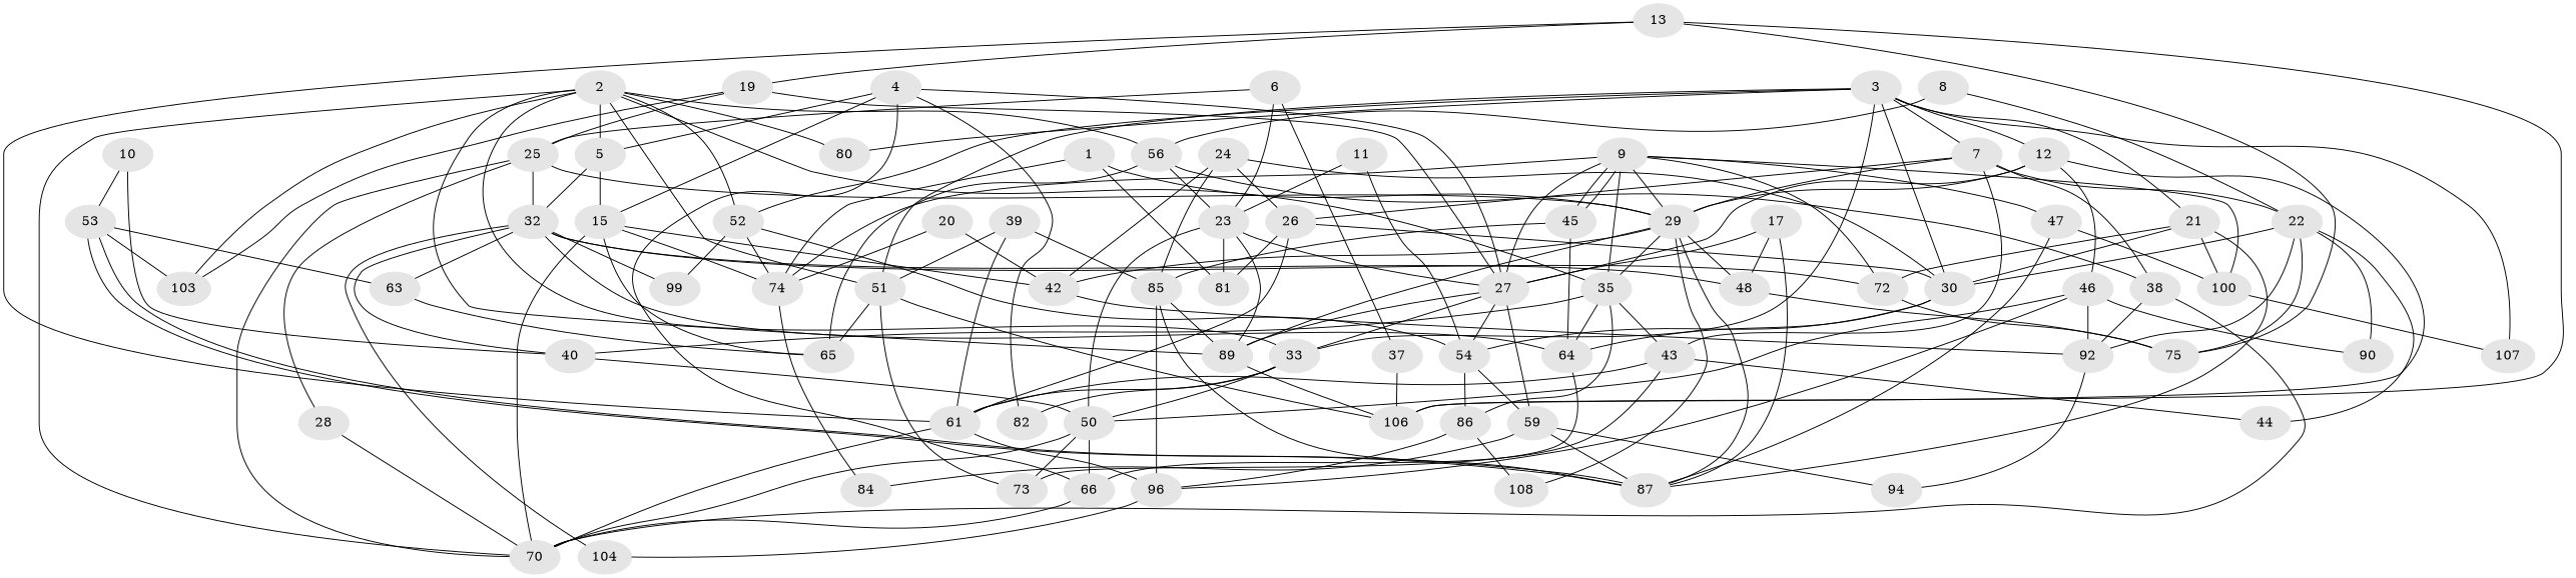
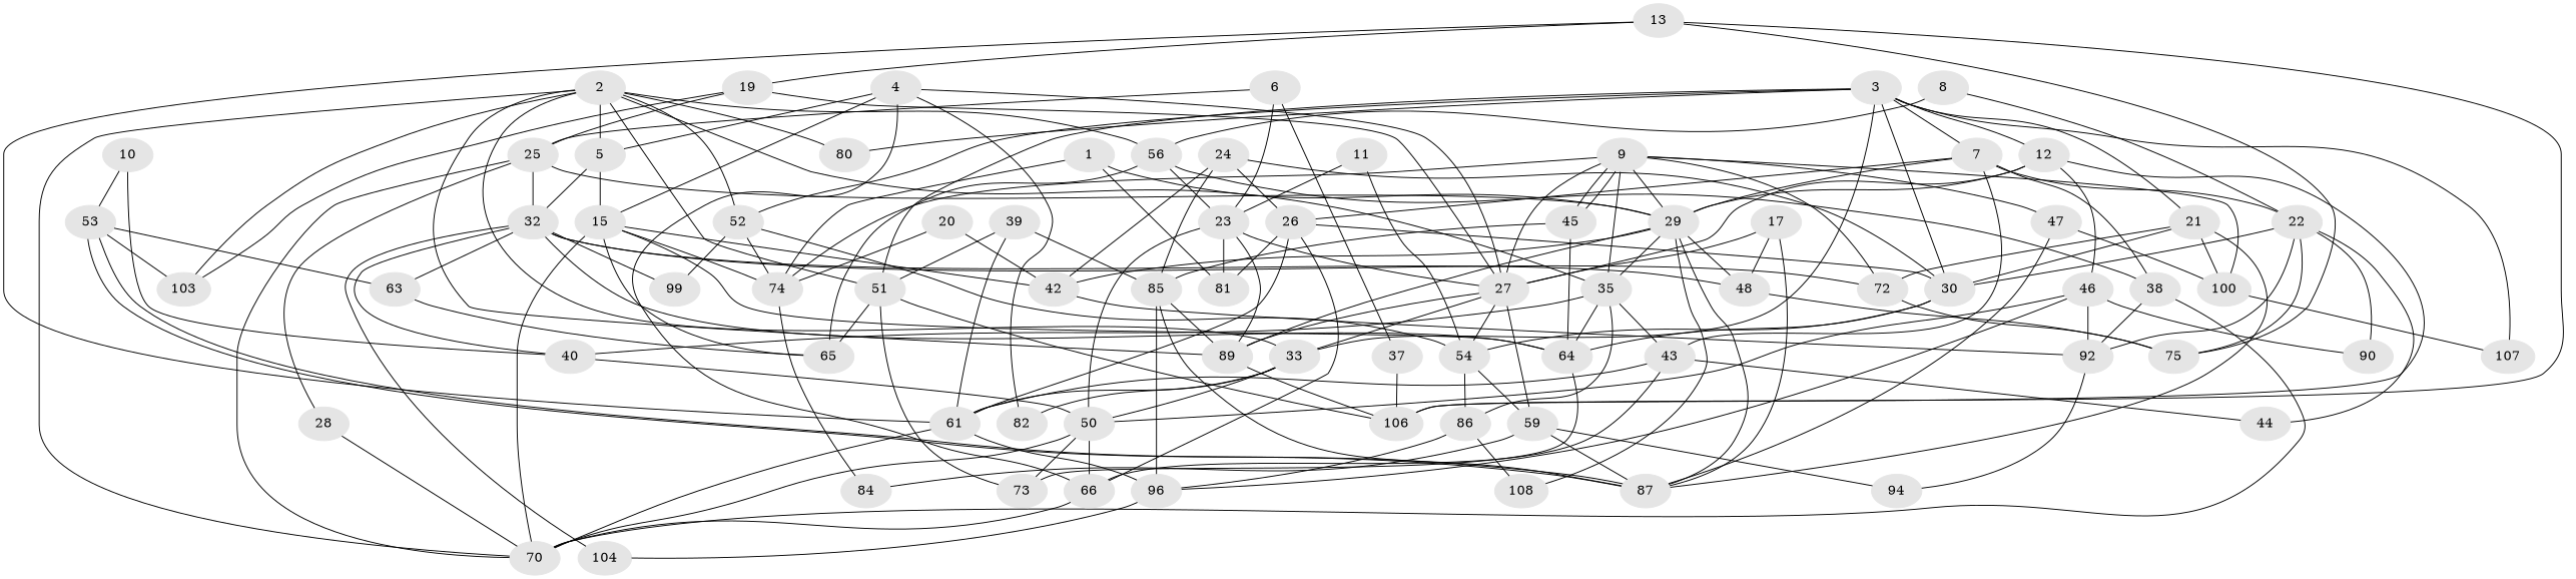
  graph {
    node [color=gray90 style=filled]
    29 [super="+109"]
    35 [super="+60"]
    89 [super="+91"]
    42 [super="+102"]
    48
    87 [super="+101"]
    108
    1
    74 [super="+93"]
    81
    84
    2 [super="+18"]
    5
    n14 [label=56 super="+69"]
    33 [super="+57"]
    51 [super="+68"]
    52
    70 [super="+88"]
    80
    103
    15 [super="+76"]
    32 [super="+79"]
    23 [super="+31"]
    38
    65
    82
    61 [super="+105"]
    50 [super="+77"]
    43 [super="+56"]
    40 [super="+59"]
    64 [super="+97"]
    86
    106 [super="+111"]
    73
    54 [super="+55"]
    99
    3 [super="+98"]
    7
    12 [super="+14"]
    21
    30 [super="+62"]
    107
    22 [super="+78"]
    26 [super="+41"]
    27 [super="+71"]
    46 [super="+83"]
    72
    100
    4 [super="+49"]
    66
    n51 [label=59 super="+95"]
    63
    104
    6
    25 [super="+67"]
    37
    28
    75
    44
    90
    92
    8
    9 [super="+34"]
    45
    47
    85
    10
    53
    11
    96
    19 [super="+36"]
    13
    17 [super="+110"]
    20
    94
    24
    39
    29 -- 35
    29 -- 89
    29 -- 42
    29 -- 48
    29 -- 87
    29 -- 108
    35 -- 43
    35 -- 40
    35 -- 64 [weight=2]
    35 -- 86
    89 -- 106
    42 -- 92
    48 -- 75
    1 -- 29
    1 -- 74
    1 -- 81
    74 -- 84
    2 -- 35
    2 -- 89 [weight=2]
    2 -- 5
    2 -- n14
    2 -- 33
    2 -- 51
    2 -- 52
    2 -- 70
    2 -- 80
    2 -- 103
    5 -- 15
    5 -- 32
    n14 -- 23
    n14 -- 38
    n14 -- 65
    33 -- 82
    33 -- 61
    33 -- 50
    51 -- 65
    51 -- 106
    51 -- 73
    52 -- 74
    52 -- 54
    52 -- 99
    15 -- 42
    15 -- 74
    15 -- 70
    15 -- 65
+   15 -- 64
    32 -- 48
    32 -- 40
    32 -- 64
    32 -- 99
    32 -- 72
    32 -- 63
    32 -- 104
    23 -- 89
    23 -- 81
    23 -- 50
    23 -- 27
    38 -- 70
    38 -- 92
    61 -- 70
    61 -- 96
    50 -- 70
    50 -- 73
    50 -- 66
    43 -- 61
    43 -- 66
    43 -- 44
    40 -- 50
    64 -- 73
    86 -- 108
    86 -- 96
    54 -- 86
    54 -- n51 [weight=2]
    3 -- 33
    3 -- 51
    3 -- 52
    3 -- 80
    3 -- 7
    3 -- 12
    3 -- 21
    3 -- 30
    3 -- 107
    7 -- 29
    7 -- 38
    7 -- 43
    7 -- 22
    7 -- 26
    12 -- 29
    12 -- 106
    12 -- 27
    12 -- 46
    21 -- 87
    21 -- 30
    21 -- 72
    21 -- 100
    30 -- 64
    30 -- 54
    22 -- 30
    22 -- 75
    22 -- 44
    22 -- 90
    22 -- 92
    26 -- 81
    26 -- 61
    26 -- 30
+   26 -- 66
    27 -- 89
    27 -- 33
    27 -- 54
    27 -- n51
    46 -- 50
    46 -- 90
    46 -- 92
    46 -- 96
    72 -- 75
    100 -- 107
    4 -- 5
    4 -- 15
    4 -- 82
    4 -- 27
    4 -- 66
    66 -- 70
    n51 -- 87
    n51 -- 84
    n51 -- 94
    63 -- 65
    6 -- 23
    6 -- 25
    6 -- 37
    25 -- 29
    25 -- 70
    25 -- 32
    25 -- 28
    37 -- 106
    28 -- 70
    92 -- 94
    8 -- n14 [weight=2]
    8 -- 22
    9 -- 29
    9 -- 35
    9 -- 74
    9 -- 27
    9 -- 72
    9 -- 100
    9 -- 45
    9 -- 45
    9 -- 47
    45 -- 64
    45 -- 85
    47 -- 87
    47 -- 100
    85 -- 89
    85 -- 87
    85 -- 96
    10 -- 40
    10 -- 53
    53 -- 87
    53 -- 87
    53 -- 103
    53 -- 63
    11 -- 23
    11 -- 54
    96 -- 104
    19 -- 103
    19 -- 27
    19 -- 25
    13 -- 61
    13 -- 106
    13 -- 75
    13 -- 19
    17 -- 48
    17 -- 87
    17 -- 27
    20 -- 42
    20 -- 74
    24 -- 42
    24 -- 30
    24 -- 26
    24 -- 85
    39 -- 51
    39 -- 61
    39 -- 85
  }
